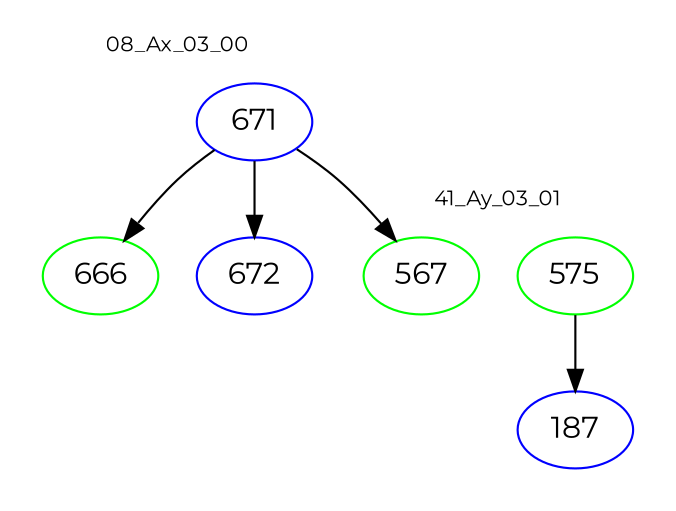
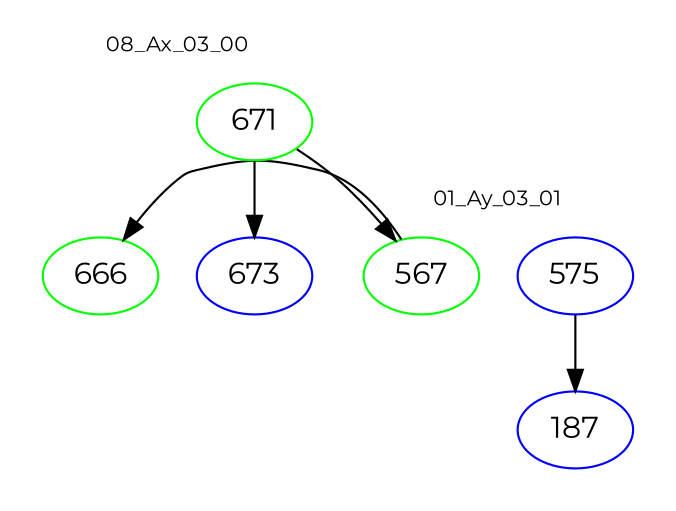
  digraph {
    fontname=Montserrat
    node [color=blue fontname=Montserrat]
    edge [color=black fontname=Montserrat]
-   n1 [color=green label=575]
+   n1 [label=575]
    n2 [color=green label=567]
    n3 [label=187]
-   n4 [label=671]
+   n4 [color=green label=671]
    n5 [color=green label=666]
-   n6 [label=672]
+   n6 [label=673]
    subgraph cluster_1 {
      color=white
      fontsize=10
-     label="41_Ay_03_01"
+     label="01_Ay_03_01"
      n1
      n2
      n3
    }
    subgraph cluster_2 {
      color=white
      fontsize=10
      label="08_Ax_03_00"
      n4
      n5
      n6
    }
    n1 -> n3
    n4 -> n2
-   n4 -> n5
+   n2 -> n5
    n4 -> n6
  }
